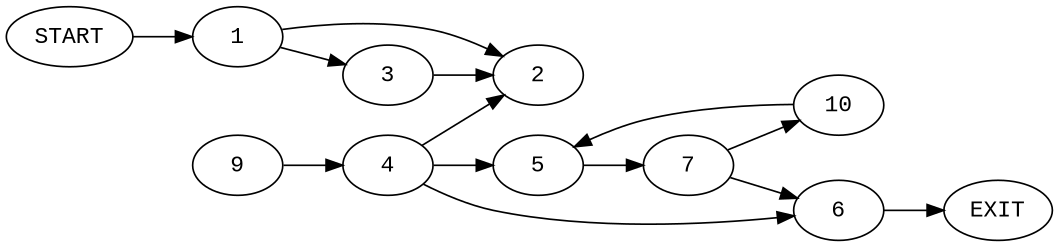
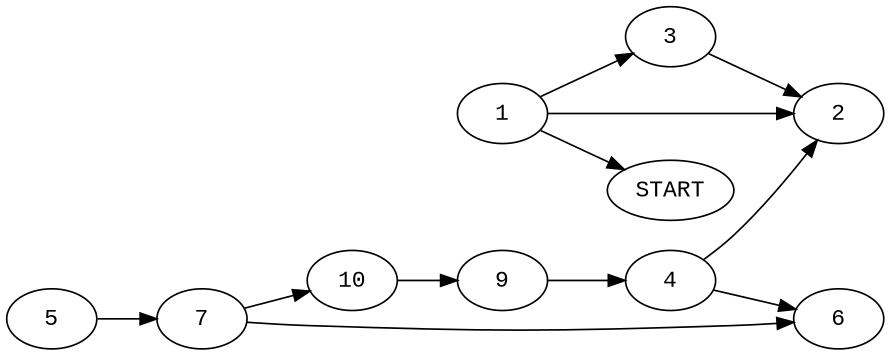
  digraph {
    fontname="Liberation Mono"
    rankdir=LR
    node [fontname="Liberation Mono"]
    edge [fontname="Liberation Mono"]
    n1 [label=START]
    1
    2
    3
-   n5 [label=EXIT]
    4
    5
    6
    7
    10
    9
-   n1 -> 1
+   1 -> n1
    1 -> 2
    1 -> 3
    3 -> 2
    4 -> 2
-   4 -> 5
    4 -> 6
    5 -> 7
-   6 -> n5
    7 -> 6
    7 -> 10
-   10 -> 5
+   10 -> 9
    9 -> 4
  }
